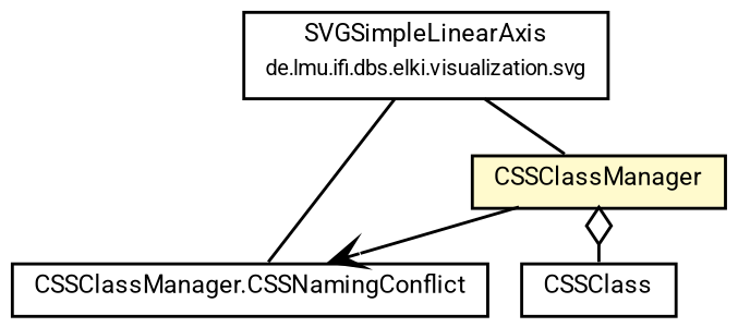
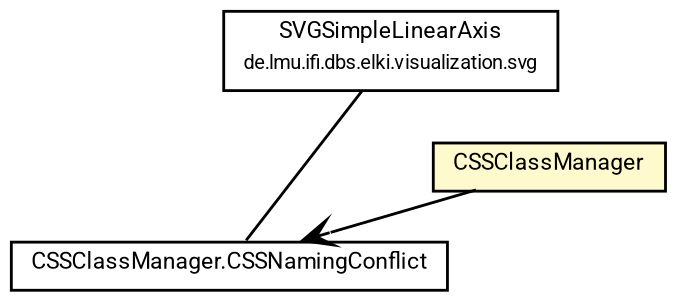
  digraph {
    nodesep=0.15
    rankdir=TB
    ranksep=0.25
    node [fontcolor=black fontname=Roboto fontsize=8 margin=0 shape=plaintext]
    edge [arrowhead=none color=black fontname=Roboto fontsize=7 labelfontname=Roboto labelfontsize=7 weight=2]
    n1 [height=0 label=<<table title="de.lmu.ifi.dbs.elki.visualization.css.CSSClassManager" border="0" cellborder="1" cellspacing="0" cellpadding="2" bgcolor="lemonChiffon" href="CSSClassManager.html" target="_parent"> 		<tr><td><table border="0" cellspacing="0" cellpadding="1"> 		<tr><td align="center" balign="center"> <font face="Roboto">CSSClassManager</font> </td></tr> 		</table></td></tr> 		</table>> width=0]
    n2 [height=0 label=<<table title="de.lmu.ifi.dbs.elki.visualization.css.CSSClassManager.CSSNamingConflict" border="0" cellborder="1" cellspacing="0" cellpadding="2" href="CSSClassManager.CSSNamingConflict.html" target="_parent"> 		<tr><td><table border="0" cellspacing="0" cellpadding="1"> 		<tr><td align="center" balign="center"> <font face="Roboto">CSSClassManager.CSSNamingConflict</font> </td></tr> 		</table></td></tr> 		</table>> width=0]
-   n3 [height=0 label=<<table title="de.lmu.ifi.dbs.elki.visualization.css.CSSClass" border="0" cellborder="1" cellspacing="0" cellpadding="2" href="CSSClass.html" target="_parent"> 		<tr><td><table border="0" cellspacing="0" cellpadding="1"> 		<tr><td align="center" balign="center"> <font face="Roboto">CSSClass</font> </td></tr> 		</table></td></tr> 		</table>> width=0]
    n4 [height=0 label=<<table title="de.lmu.ifi.dbs.elki.visualization.svg.SVGSimpleLinearAxis" border="0" cellborder="1" cellspacing="0" cellpadding="2" href="../svg/SVGSimpleLinearAxis.html" target="_parent"> 		<tr><td><table border="0" cellspacing="0" cellpadding="1"> 		<tr><td align="center" balign="center"> <font face="Roboto">SVGSimpleLinearAxis</font> </td></tr> 		<tr><td align="center" balign="center"> <font face="Roboto" point-size="7.0">de.lmu.ifi.dbs.elki.visualization.svg</font> </td></tr> 		</table></td></tr> 		</table>> width=0]
    n1 -> n2 [arrowhead=open weight=1]
-   n1 -> n3 [arrowtail=ediamond dir=back weight=4]
-   n4 -> n1
    n4 -> n2
  }
